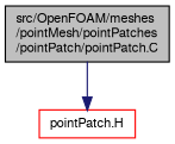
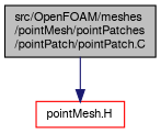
  digraph {
    node [fontname=FreeSans fontsize=10 shape=record]
    n1 [color=black fillcolor=grey75 fontcolor=black height=0.2 label="src/OpenFOAM/meshes\l/pointMesh/pointPatches\l/pointPatch/pointPatch.C" style=filled width=0.4]
-   n2 [color=red height=0.2 label="pointPatch.H" width=0.4]
+   n2 [color=red height=0.2 label="pointMesh.H" width=0.4]
    n1 -> n2 [color=midnightblue fontname=FreeSans fontsize=10 labelfontname=FreeSans labelfontsize=10 style=solid]
  }
